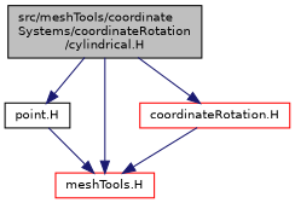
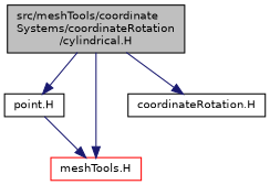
  digraph {
    node [color=black fontname=Helvetica fontsize=10 shape=record]
    edge [color=midnightblue fontname=Helvetica fontsize=10 labelfontname=Helvetica labelfontsize=10 style=solid]
    n1 [fillcolor=grey75 fontcolor=black height=0.2 label="src/meshTools/coordinate\lSystems/coordinateRotation\l/cylindrical.H" style=filled width=0.4]
    n2 [height=0.2 label="point.H" width=0.4]
    n3 [color=red height=0.2 label="meshTools.H" width=0.4]
-   n4 [color=red height=0.2 label="coordinateRotation.H" width=0.4]
+   n4 [height=0.2 label="coordinateRotation.H" width=0.4]
    n1 -> n2
    n1 -> n3
    n1 -> n4
    n2 -> n3
-   n4 -> n3
  }
